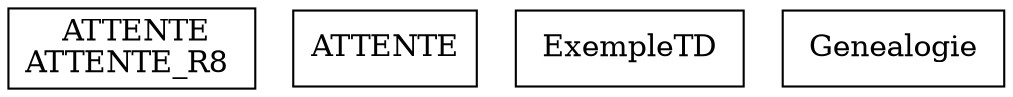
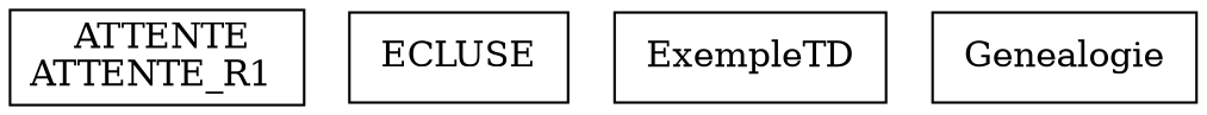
  digraph {
    node [shape=box]
-   n1 [label=" ATTENTE\nATTENTE_R8 "]
-   n2 [label=ATTENTE]
+   n1 [label=" ATTENTE\nATTENTE_R1 "]
+   n2 [label=" ECLUSE "]
    n3 [label=" ExempleTD "]
    n4 [label=" Genealogie "]
  }
